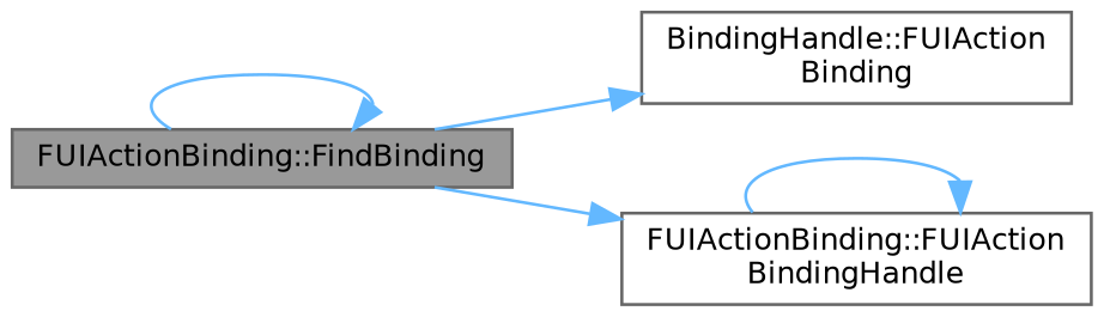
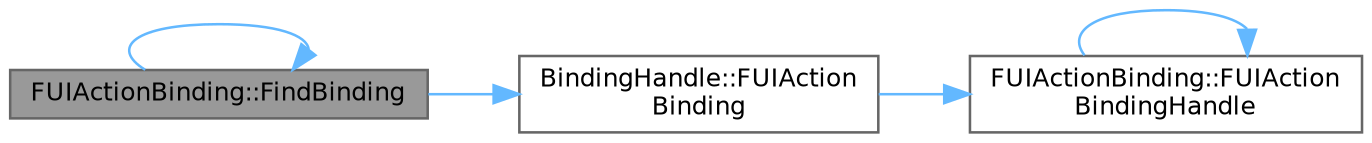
  digraph {
    rankdir=LR
    node [color=grey40 fillcolor=white fontname=Helvetica fontsize=10 shape=box style=filled]
    edge [color=steelblue1 fontname=Helvetica fontsize=10 labelfontname=Helvetica labelfontsize=10 style=solid]
    n1 [color=gray40 fillcolor=grey60 fontcolor=black height=0.2 label="FUIActionBinding::FindBinding" width=0.4]
    n2 [height=0.2 label="BindingHandle::FUIAction\lBinding" width=0.4]
    n3 [height=0.2 label="FUIActionBinding::FUIAction\lBindingHandle" width=0.4]
    n1 -> n1
    n1 -> n2
-   n1 -> n3
+   n2 -> n3
    n3 -> n3
  }
